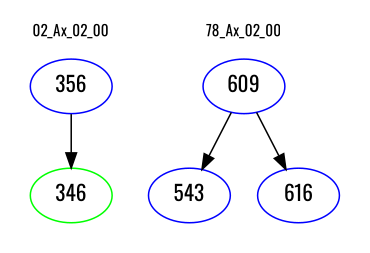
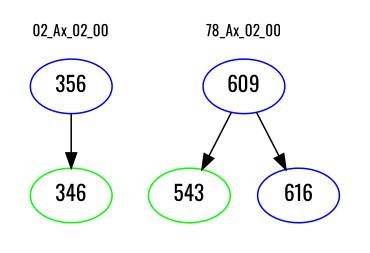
  digraph {
    fontname=Oswald
    node [color=blue fontname=Oswald]
    edge [color=black fontname=Oswald]
    n1 [label=356]
    n2 [color=green label=346]
    n3 [label=609]
-   n4 [label=543]
+   n4 [color=green label=543]
    n5 [label=616]
    subgraph cluster_1 {
      color=white
      fontsize=10
      label="02_Ax_02_00"
      n1
      n2
    }
    subgraph cluster_2 {
      color=white
      fontsize=10
      label="78_Ax_02_00"
      n3
      n4
      n5
    }
    n1 -> n2
    n3 -> n4
    n3 -> n5
  }
